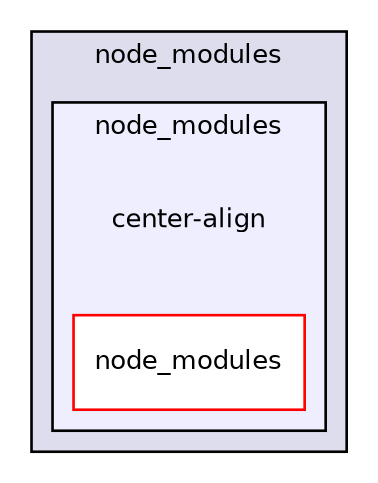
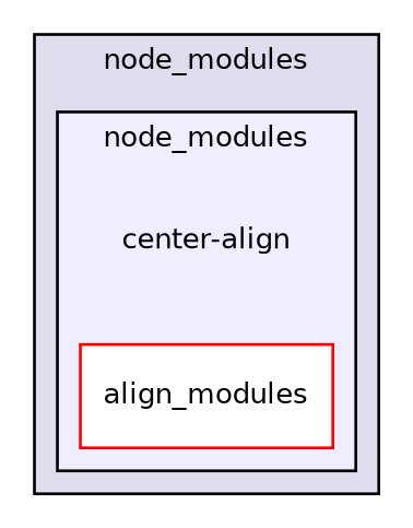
  digraph {
    compound=true
    rankdir=LR
    node [fontname=Helvetica fontsize=10]
    n1 [label="center-align" shape=plaintext]
-   n2 [color=red fillcolor=white label=node_modules shape=box style=filled]
+   n2 [color=red fillcolor=white label=align_modules shape=box style=filled]
    subgraph cluster_1 {
      bgcolor="#ddddee"
      fontname=Helvetica
      fontsize=10
      label=node_modules
      pencolor=black
      subgraph cluster_2 {
        bgcolor="#eeeeff"
        fontname=Helvetica
        fontsize=10
        pencolor=black
        n1
        n2
      }
    }
  }
